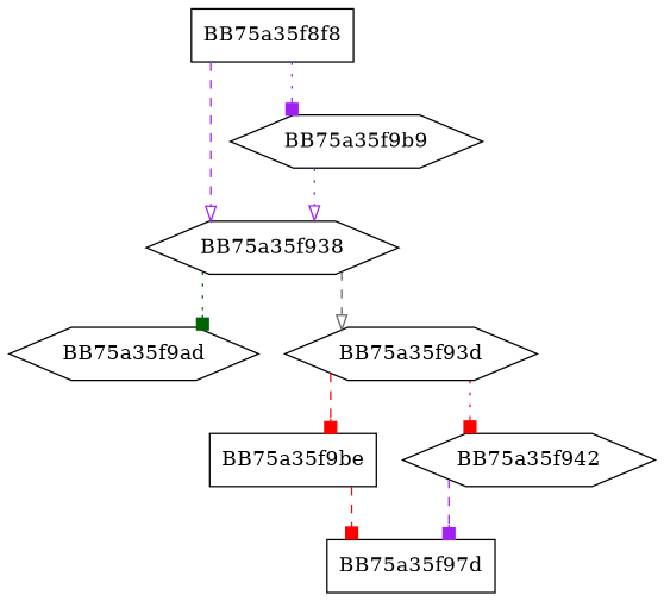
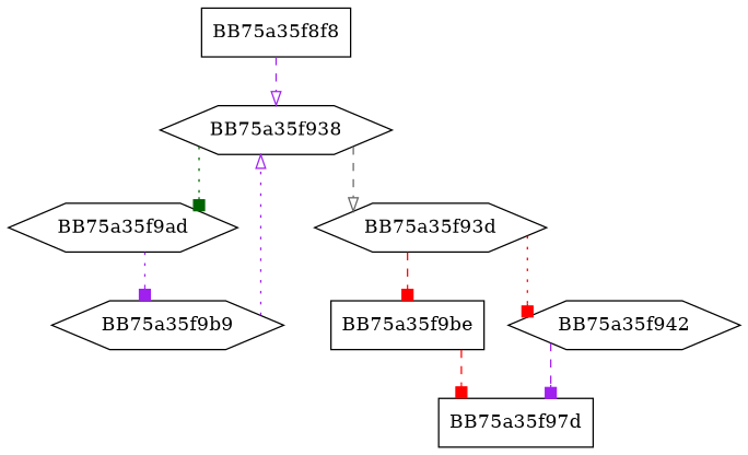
  digraph {
    splines=ortho
    node [shape=hexagon]
    edge [arrowhead=box color=purple style=dashed]
    BB75a35f8f8 [shape=box]
    BB75a35f938
    BB75a35f9ad
    BB75a35f93d
    BB75a35f9b9
    BB75a35f9be [shape=box]
    BB75a35f942
    BB75a35f97d [shape=box]
    BB75a35f8f8 -> BB75a35f938 [arrowhead=onormal]
    BB75a35f938 -> BB75a35f9ad [color=darkgreen style=dotted]
    BB75a35f938 -> BB75a35f93d [arrowhead=onormal color=gray40]
-   BB75a35f8f8 -> BB75a35f9b9 [style=dotted]
+   BB75a35f9ad -> BB75a35f9b9 [style=dotted]
    BB75a35f93d -> BB75a35f9be [color=red]
    BB75a35f93d -> BB75a35f942 [color=red style=dotted]
    BB75a35f9b9 -> BB75a35f938 [arrowhead=onormal style=dotted]
    BB75a35f9be -> BB75a35f97d [color=red]
    BB75a35f942 -> BB75a35f97d
  }
